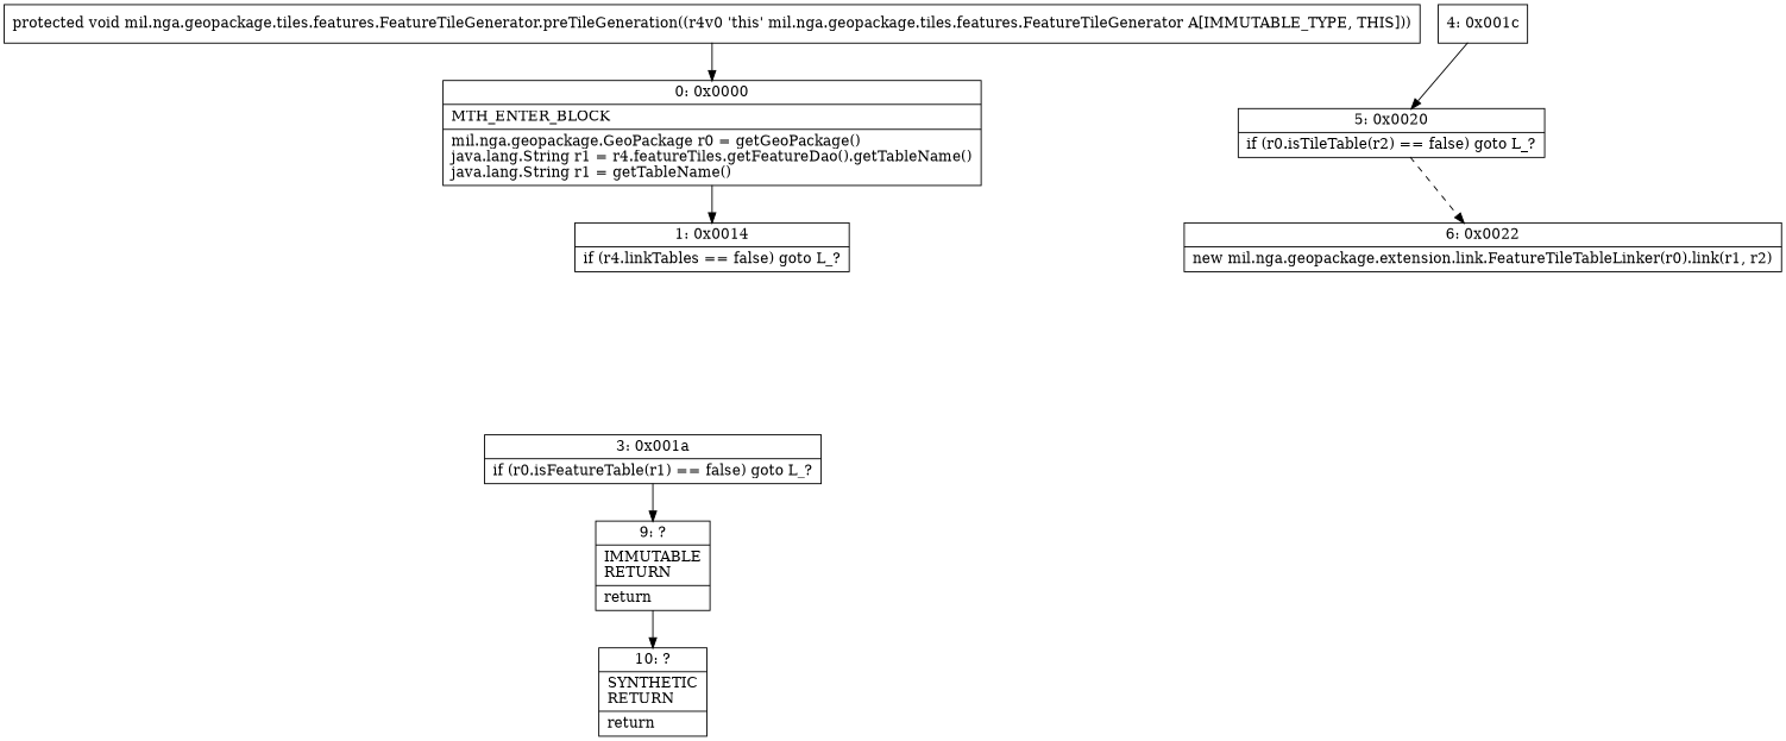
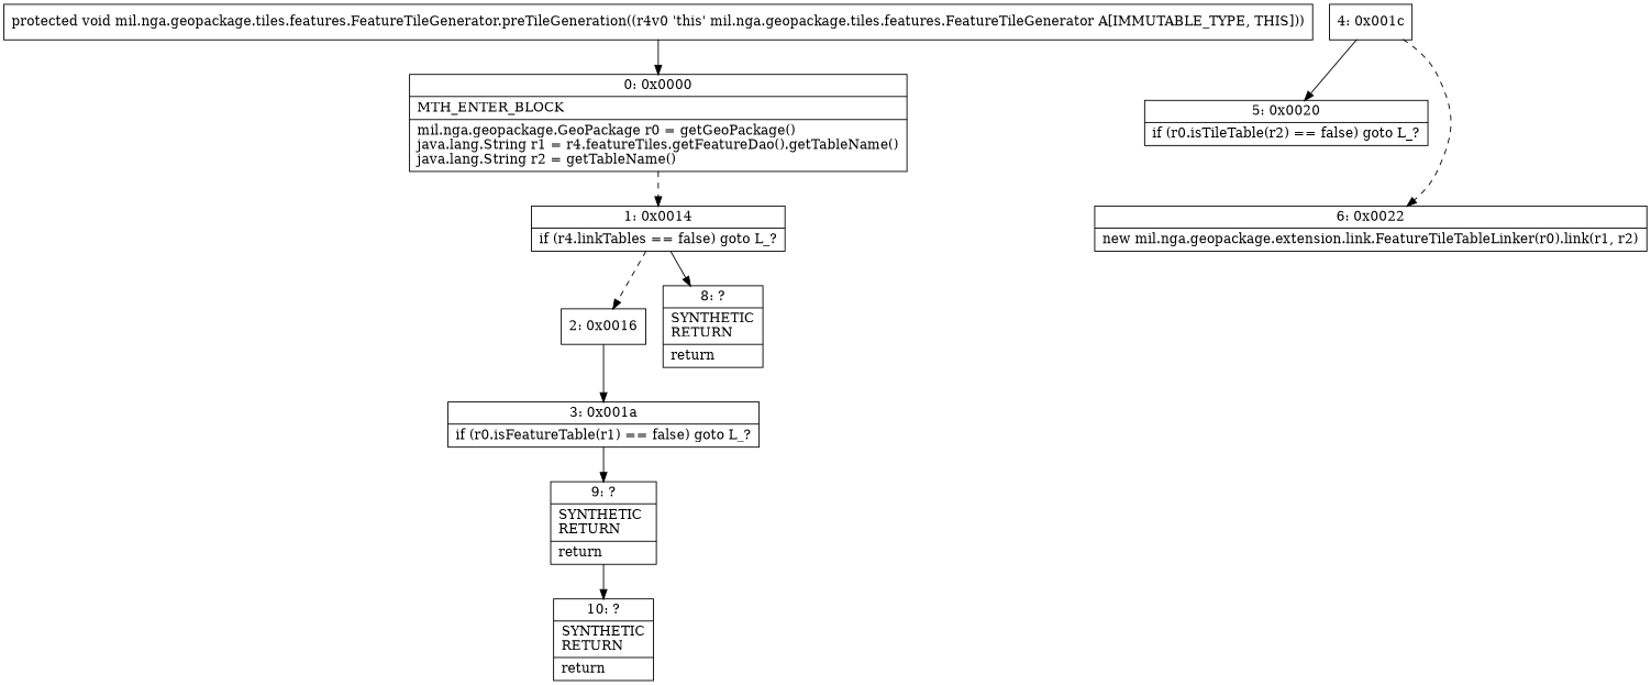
  digraph {
    node [shape=record]
-   n1 [label="{0\:\ 0x0000|MTH_ENTER_BLOCK\l|mil.nga.geopackage.GeoPackage r0 = getGeoPackage()\ljava.lang.String r1 = r4.featureTiles.getFeatureDao().getTableName()\ljava.lang.String r1 = getTableName()\l}"]
+   n1 [label="{0\:\ 0x0000|MTH_ENTER_BLOCK\l|mil.nga.geopackage.GeoPackage r0 = getGeoPackage()\ljava.lang.String r1 = r4.featureTiles.getFeatureDao().getTableName()\ljava.lang.String r2 = getTableName()\l}"]
    n2 [label="{1\:\ 0x0014|if (r4.linkTables == false) goto L_?\l}"]
+   n3 [label="{2\:\ 0x0016}"]
+   n4 [label="{8\:\ ?|SYNTHETIC\lRETURN\l|return\l}"]
    n5 [label="{3\:\ 0x001a|if (r0.isFeatureTable(r1) == false) goto L_?\l}"]
-   n6 [label="{9\:\ ?|IMMUTABLE\lRETURN\l|return\l}"]
+   n6 [label="{9\:\ ?|SYNTHETIC\lRETURN\l|return\l}"]
    n7 [label="{4\:\ 0x001c}"]
    n8 [label="{5\:\ 0x0020|if (r0.isTileTable(r2) == false) goto L_?\l}"]
    n9 [label="{10\:\ ?|SYNTHETIC\lRETURN\l|return\l}"]
    n10 [label="{6\:\ 0x0022|new mil.nga.geopackage.extension.link.FeatureTileTableLinker(r0).link(r1, r2)\l}"]
    n11 [label="{protected void mil.nga.geopackage.tiles.features.FeatureTileGenerator.preTileGeneration((r4v0 'this' mil.nga.geopackage.tiles.features.FeatureTileGenerator A[IMMUTABLE_TYPE, THIS])) }"]
-   n1 -> n2
+   n1 -> n2 [style=dashed]
+   n2 -> n3 [style=dashed]
+   n2 -> n4
+   n3 -> n5
    n5 -> n6
    n6 -> n9
    n7 -> n8
-   n8 -> n10 [style=dashed]
+   n7 -> n10 [style=dashed]
    n11 -> n1
  }
